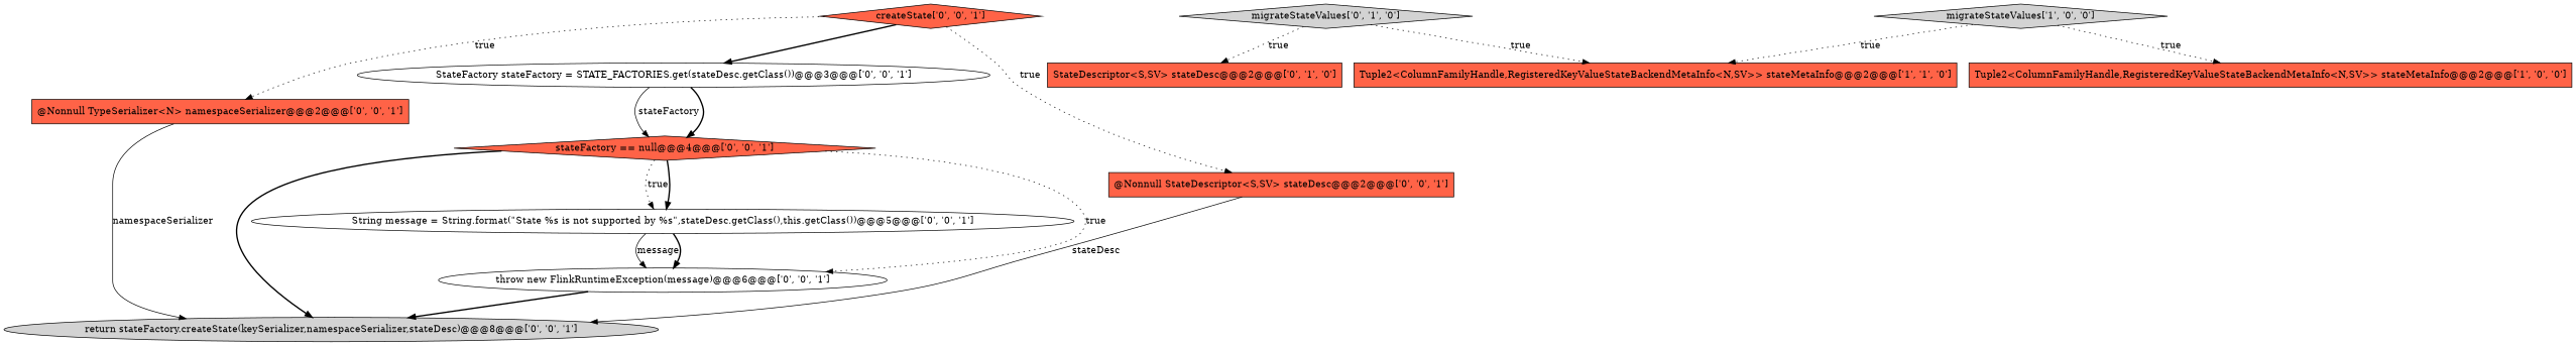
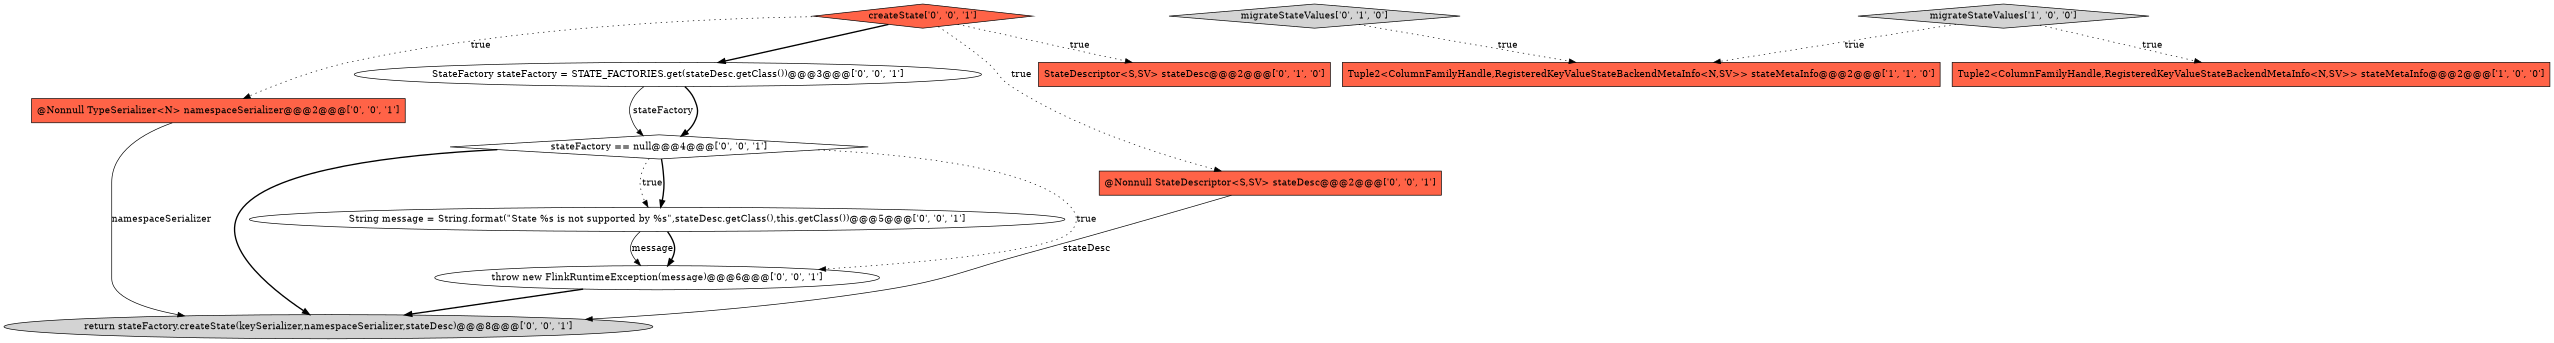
  digraph {
    node [fillcolor=tomato shape=box style=filled]
    edge [style=dotted]
    n1 [label="@Nonnull TypeSerializer<N> namespaceSerializer@@@2@@@['0', '0', '1']"]
    n2 [fillcolor=lightgray label="return stateFactory.createState(keySerializer,namespaceSerializer,stateDesc)@@@8@@@['0', '0', '1']" shape=ellipse]
    n3 [label="Tuple2<ColumnFamilyHandle,RegisteredKeyValueStateBackendMetaInfo<N,SV>> stateMetaInfo@@@2@@@['1', '1', '0']"]
    n4 [label="createState['0', '0', '1']" shape=diamond]
    n5 [fillcolor=white label="StateFactory stateFactory = STATE_FACTORIES.get(stateDesc.getClass())@@@3@@@['0', '0', '1']" shape=ellipse]
    n6 [label="@Nonnull StateDescriptor<S,SV> stateDesc@@@2@@@['0', '0', '1']"]
-   n7 [label="stateFactory == null@@@4@@@['0', '0', '1']" shape=diamond]
+   n7 [fillcolor=white label="stateFactory == null@@@4@@@['0', '0', '1']" shape=diamond]
    n8 [label="Tuple2<ColumnFamilyHandle,RegisteredKeyValueStateBackendMetaInfo<N,SV>> stateMetaInfo@@@2@@@['1', '0', '0']"]
    n9 [fillcolor=white label="String message = String.format(\"State %s is not supported by %s\",stateDesc.getClass(),this.getClass())@@@5@@@['0', '0', '1']" shape=ellipse]
    n10 [fillcolor=white label="throw new FlinkRuntimeException(message)@@@6@@@['0', '0', '1']" shape=ellipse]
    n11 [fillcolor=lightgray label="migrateStateValues['1', '0', '0']" shape=diamond]
    n12 [fillcolor=lightgray label="migrateStateValues['0', '1', '0']" shape=diamond]
    n13 [label="StateDescriptor<S,SV> stateDesc@@@2@@@['0', '1', '0']"]
    n1 -> n2 [label=namespaceSerializer style=solid]
    n4 -> n1 [label=true]
    n4 -> n5 [style=bold]
    n4 -> n6 [label=true]
    n5 -> n7 [label=stateFactory style=solid]
    n5 -> n7 [style=bold]
    n6 -> n2 [label=stateDesc style=solid]
    n7 -> n2 [style=bold]
    n7 -> n9 [label=true]
    n7 -> n9 [style=bold]
    n7 -> n10 [label=true]
    n9 -> n10 [label=message style=solid]
    n9 -> n10 [style=bold]
    n10 -> n2 [style=bold]
    n11 -> n3 [label=true]
    n11 -> n8 [label=true]
    n12 -> n3 [label=true]
-   n12 -> n13 [label=true]
+   n4 -> n13 [label=true]
  }
